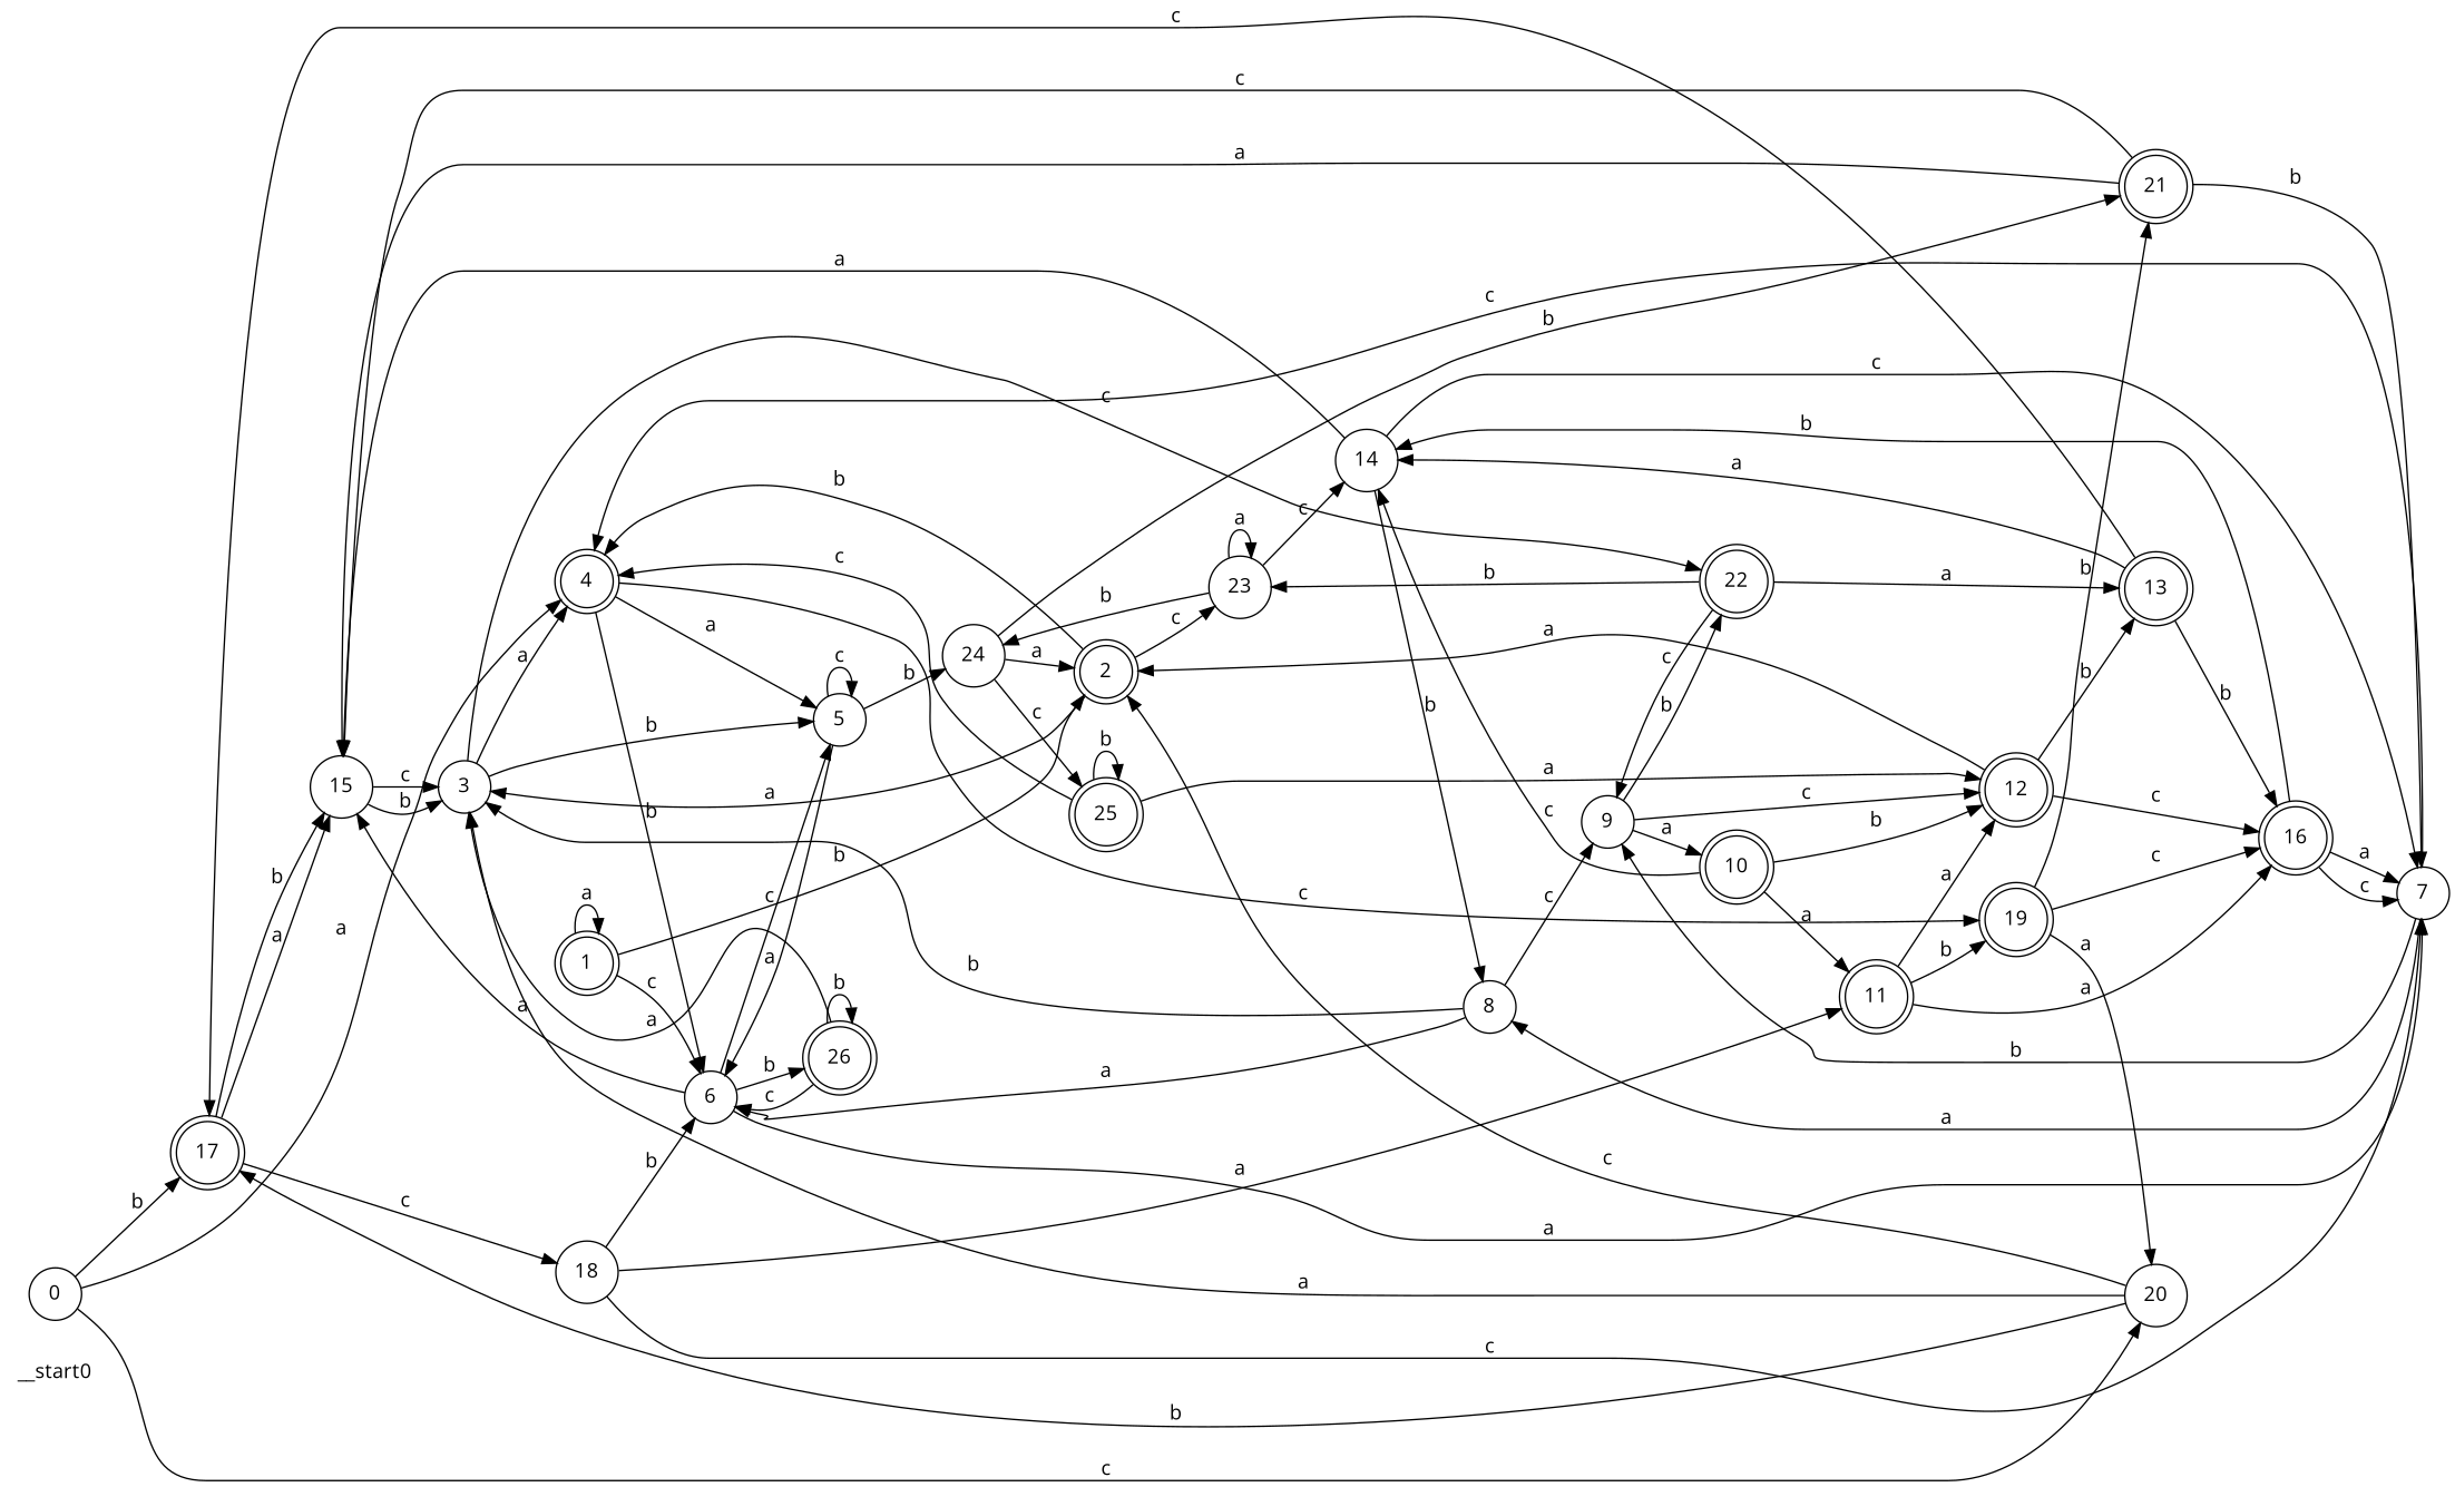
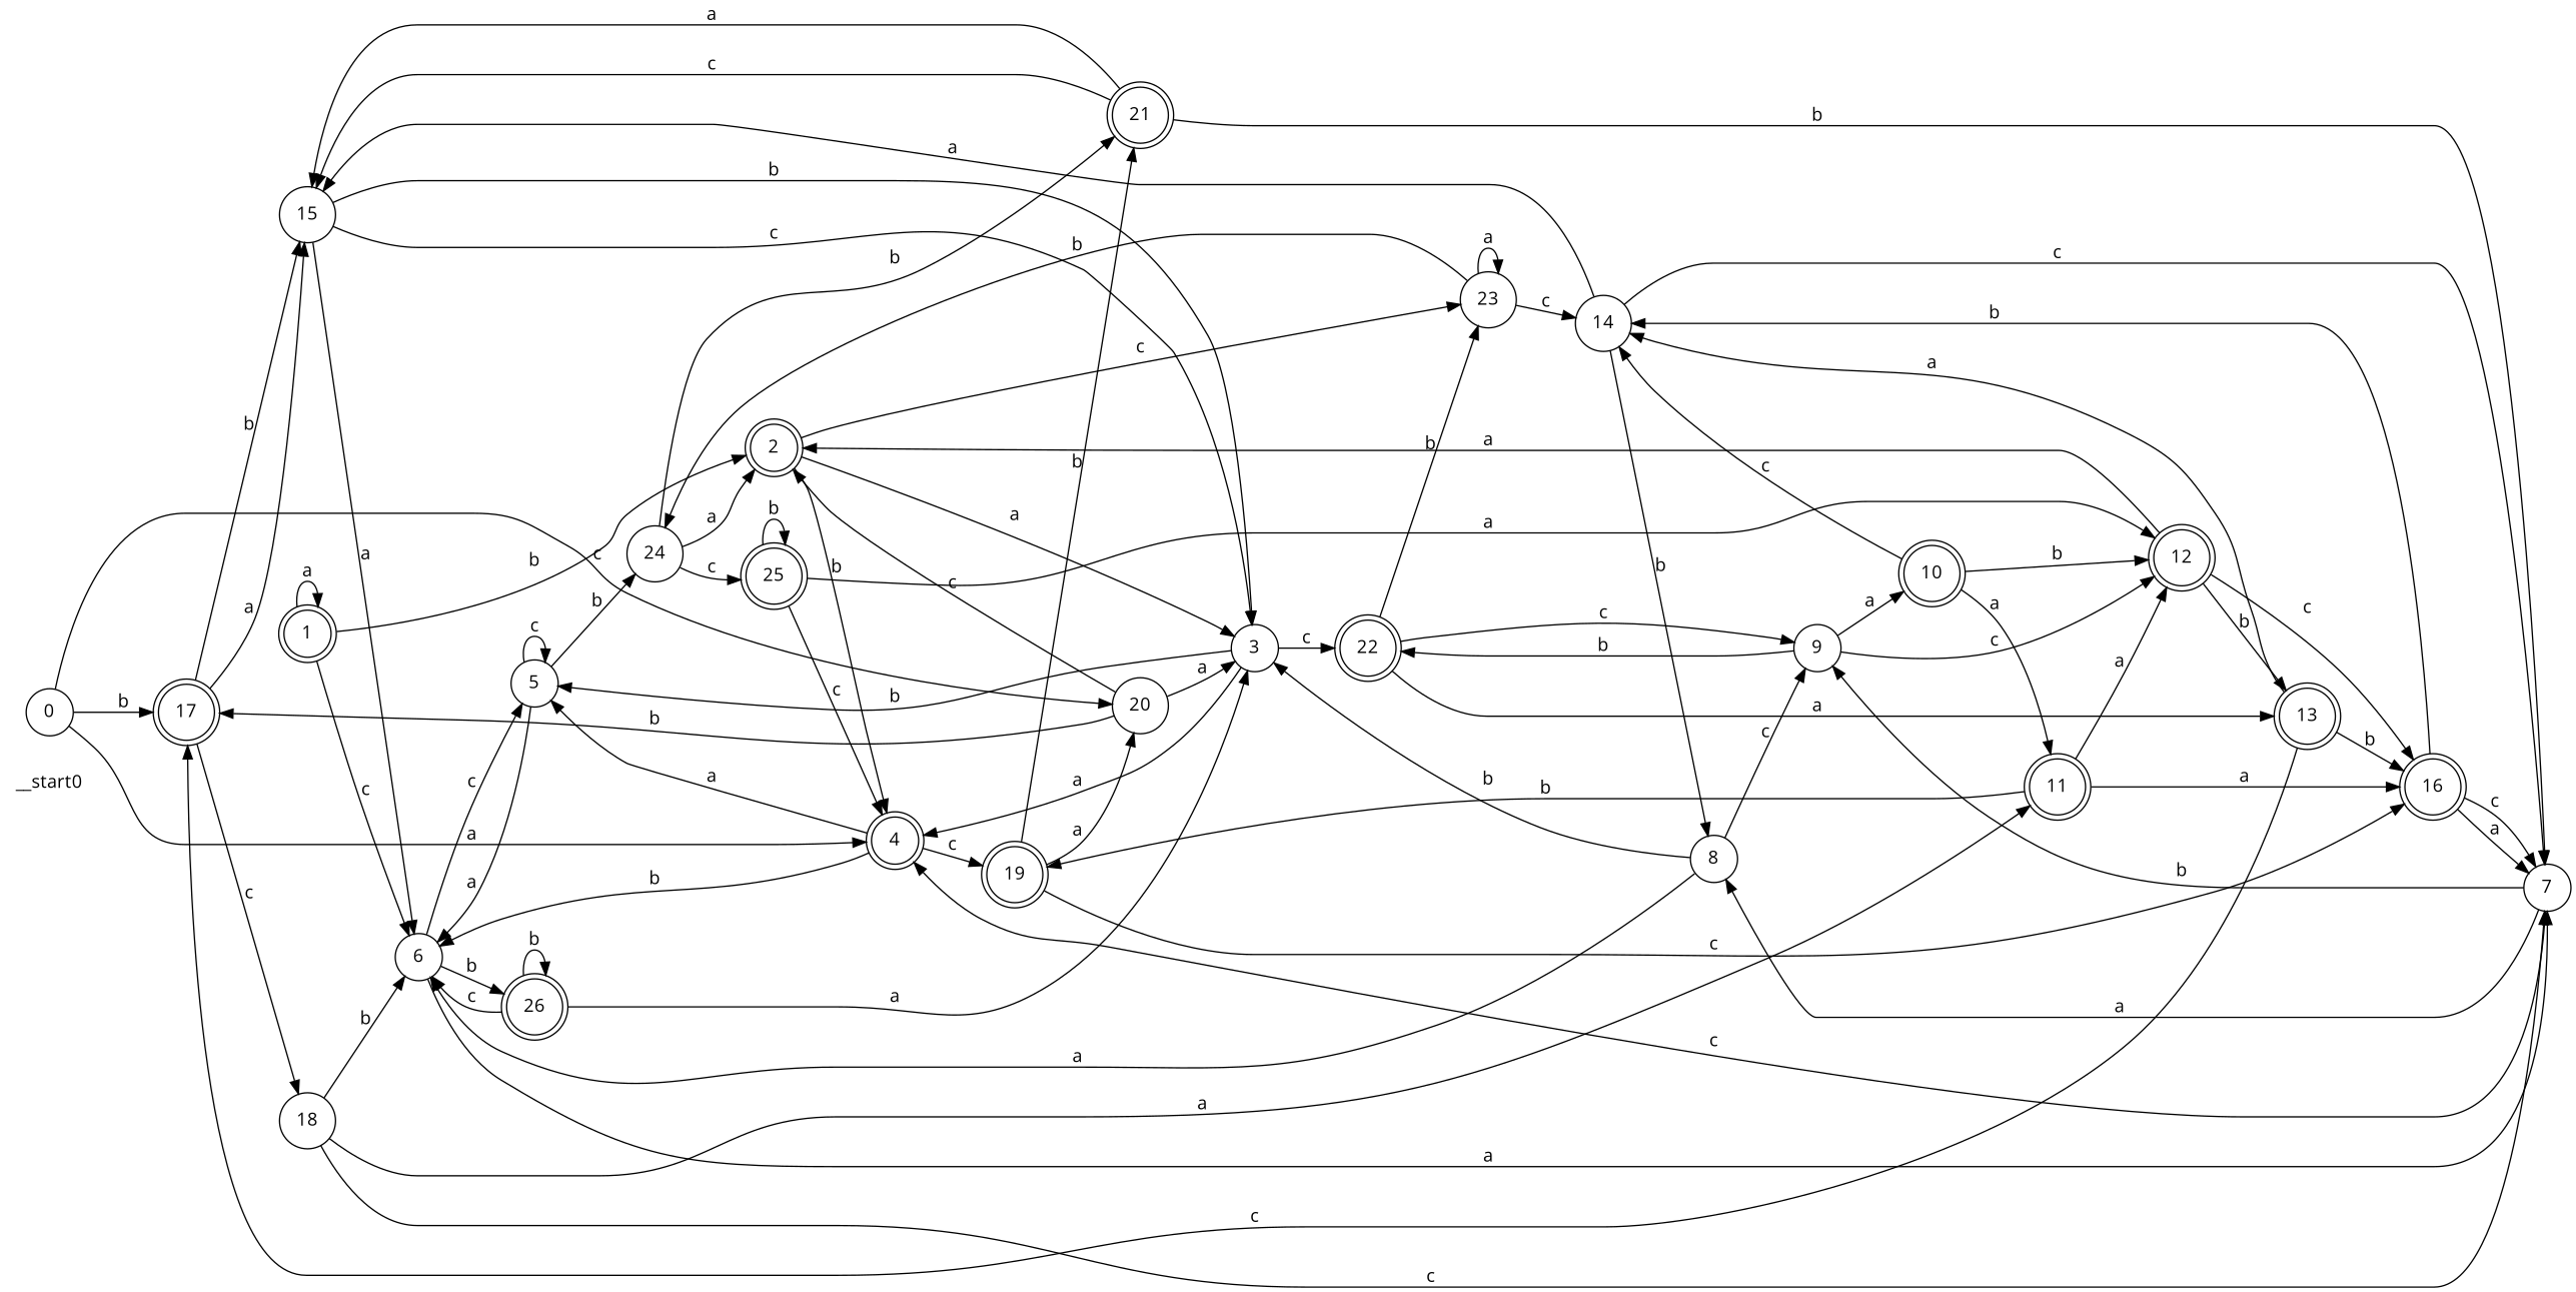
  digraph {
    fontname="Open Sans"
    rankdir=LR
    node [fontname="Open Sans" shape=doublecircle color=black fillcolor=white style="rounded,filled"]
    edge [fontname="Open Sans"]
    __start0 [shape=none color="" fillcolor="" style=""]
    n2 [label=0 shape=circle style=filled]
    n3 [label=17]
    n4 [label=20 shape=circle style=filled]
    n5 [label=4]
    n6 [label=1]
    n7 [label=2]
    n8 [label=6 shape=circle style=filled]
    n9 [label=15 shape=circle style=filled]
    n10 [label=18 shape=circle style=filled]
    n11 [label=3 shape=circle style=filled]
    n12 [label=23 shape=circle style=filled]
    n13 [label=5 shape=circle style=filled]
    n14 [label=7 shape=circle style=filled]
    n15 [label=26]
    n16 [label=22]
    n17 [label=19]
    n18 [label=24 shape=circle style=filled]
    n19 [label=14 shape=circle style=filled]
    n20 [label=9 shape=circle style=filled]
    n21 [label=13]
    n22 [label=16]
    n23 [label=21]
    n24 [label=25]
    n25 [label=8 shape=circle style=filled]
    n26 [label=10]
    n27 [label=12]
    n28 [label=11]
    n2 -> n3 [label=b]
    n2 -> n4 [label=c]
    n2 -> n5 [label=a]
    n3 -> n9 [label=a]
    n3 -> n9 [label=b]
    n3 -> n10 [label=c]
    n4 -> n3 [label=b]
    n4 -> n7 [label=c]
    n4 -> n11 [label=a]
    n5 -> n8 [label=b]
    n5 -> n13 [label=a]
    n5 -> n17 [label=c]
    n6 -> n6 [label=a]
    n6 -> n7 [label=b]
    n6 -> n8 [label=c]
    n7 -> n5 [label=b]
    n7 -> n11 [label=a]
    n7 -> n12 [label=c]
    n8 -> n13 [label=c]
    n8 -> n14 [label=a]
    n8 -> n15 [label=b]
-   n8 -> n9 [label=a]
+   n9 -> n8 [label=a]
    n9 -> n11 [label=b]
    n9 -> n11 [label=c]
    n10 -> n8 [label=b]
    n10 -> n14 [label=c]
    n10 -> n28 [label=a]
    n11 -> n5 [label=a]
    n11 -> n13 [label=b]
    n11 -> n16 [label=c]
    n12 -> n12 [label=a]
    n12 -> n18 [label=b]
    n12 -> n19 [label=c]
    n13 -> n8 [label=a]
    n13 -> n13 [label=c]
    n13 -> n18 [label=b]
    n14 -> n5 [label=c]
    n14 -> n20 [label=b]
    n14 -> n25 [label=a]
    n15 -> n8 [label=c]
    n15 -> n11 [label=a]
    n15 -> n15 [label=b]
    n16 -> n12 [label=b]
    n16 -> n20 [label=c]
    n16 -> n21 [label=a]
    n17 -> n4 [label=a]
    n17 -> n22 [label=c]
    n17 -> n23 [label=b]
    n18 -> n7 [label=a]
    n18 -> n23 [label=b]
    n18 -> n24 [label=c]
    n19 -> n9 [label=a]
    n19 -> n14 [label=c]
    n19 -> n25 [label=b]
    n20 -> n16 [label=b]
    n20 -> n26 [label=a]
    n20 -> n27 [label=c]
    n21 -> n3 [label=c]
    n21 -> n19 [label=a]
    n21 -> n22 [label=b]
    n22 -> n14 [label=a]
    n22 -> n14 [label=c]
    n22 -> n19 [label=b]
    n23 -> n9 [label=a]
    n23 -> n9 [label=c]
    n23 -> n14 [label=b]
    n24 -> n5 [label=c]
    n24 -> n24 [label=b]
    n24 -> n27 [label=a]
    n25 -> n8 [label=a]
    n25 -> n11 [label=b]
    n25 -> n20 [label=c]
    n26 -> n19 [label=c]
    n26 -> n27 [label=b]
    n26 -> n28 [label=a]
    n27 -> n7 [label=a]
    n27 -> n21 [label=b]
    n27 -> n22 [label=c]
    n28 -> n17 [label=b]
    n28 -> n22 [label=a]
    n28 -> n27 [label=a]
  }
